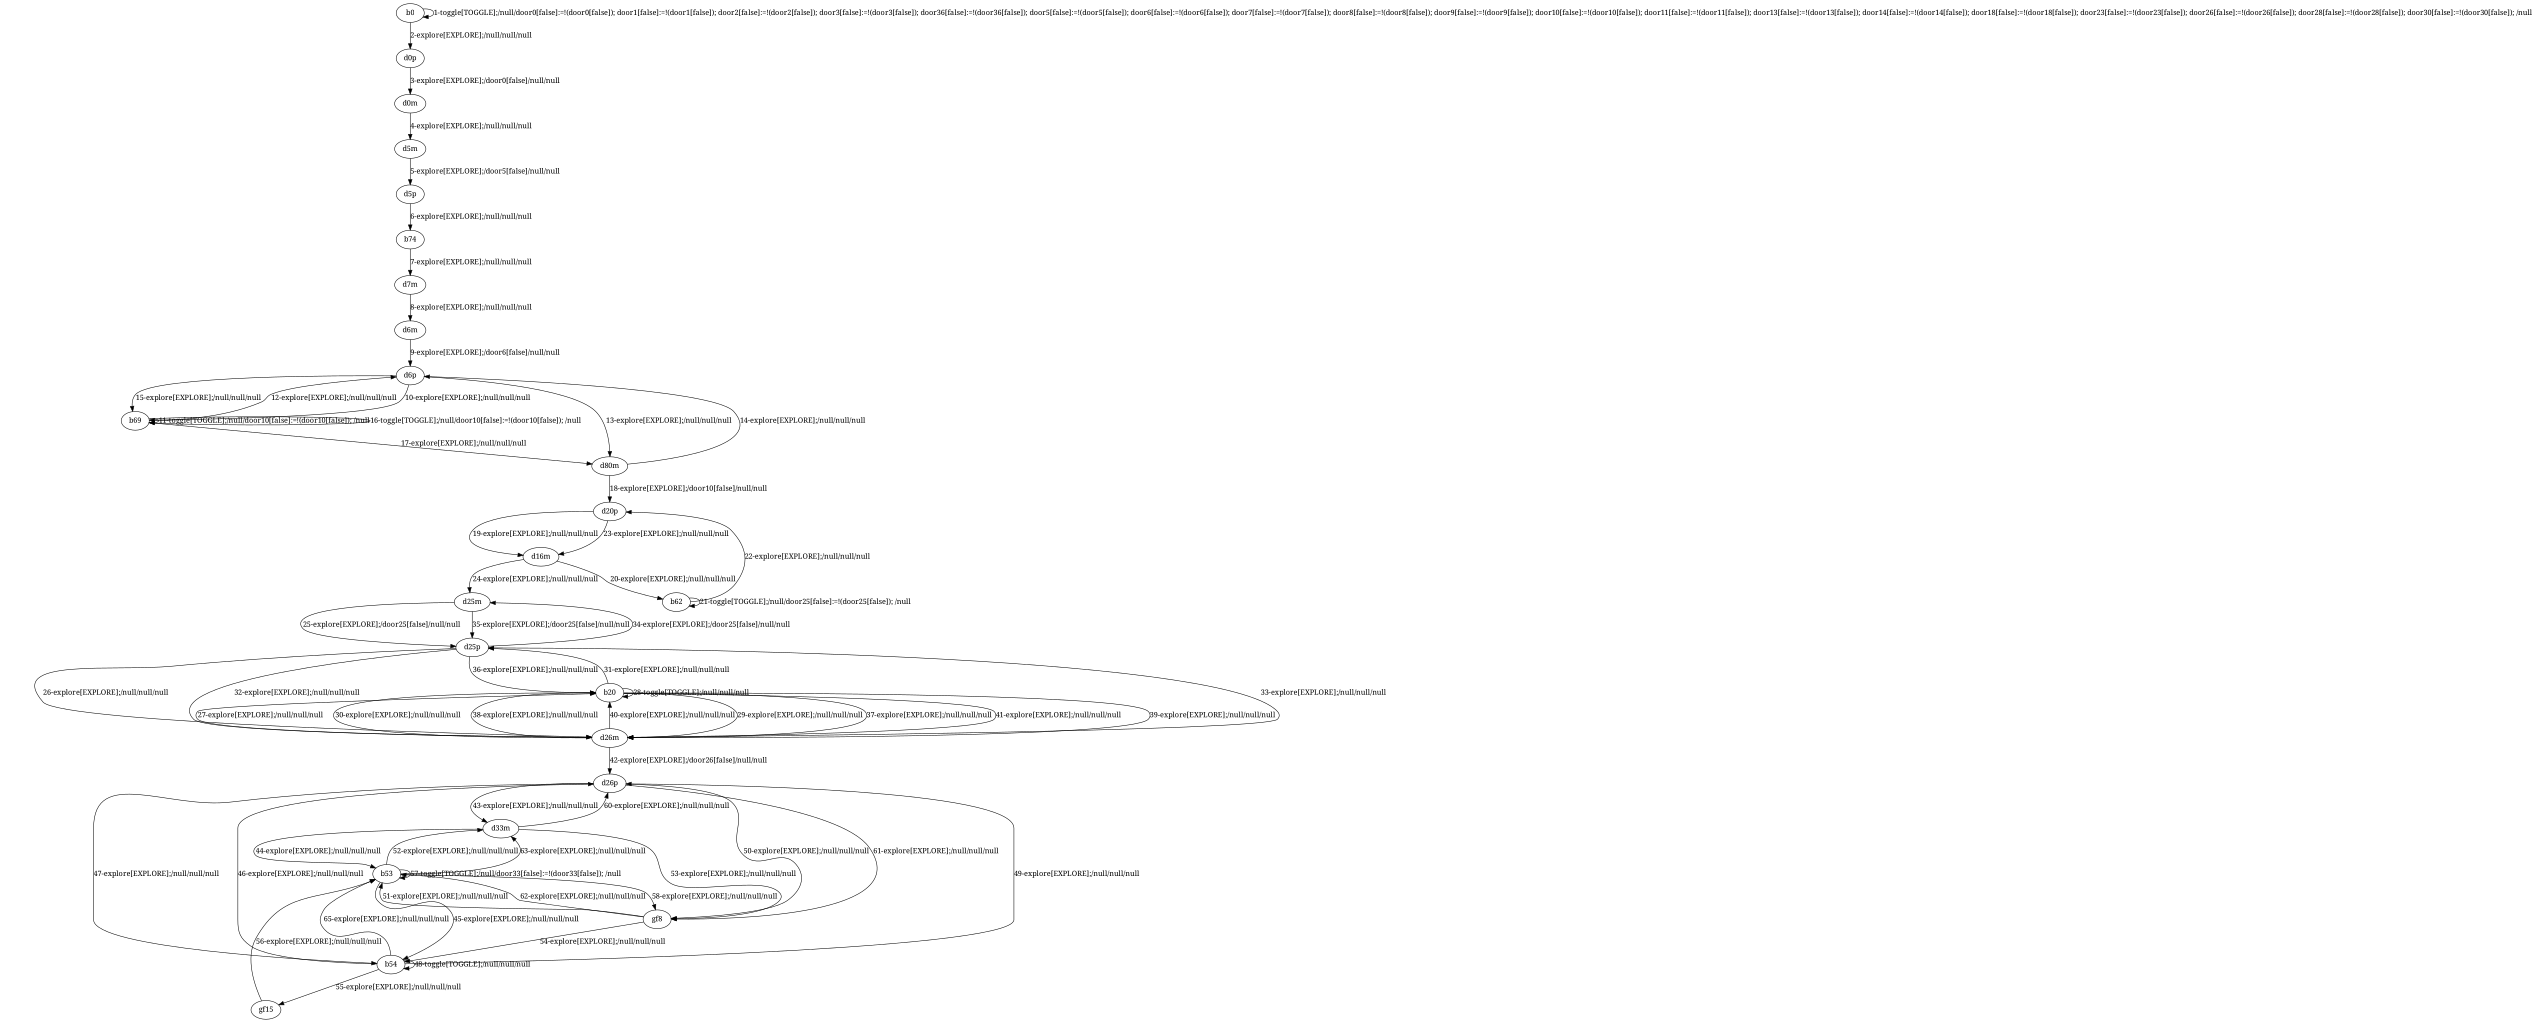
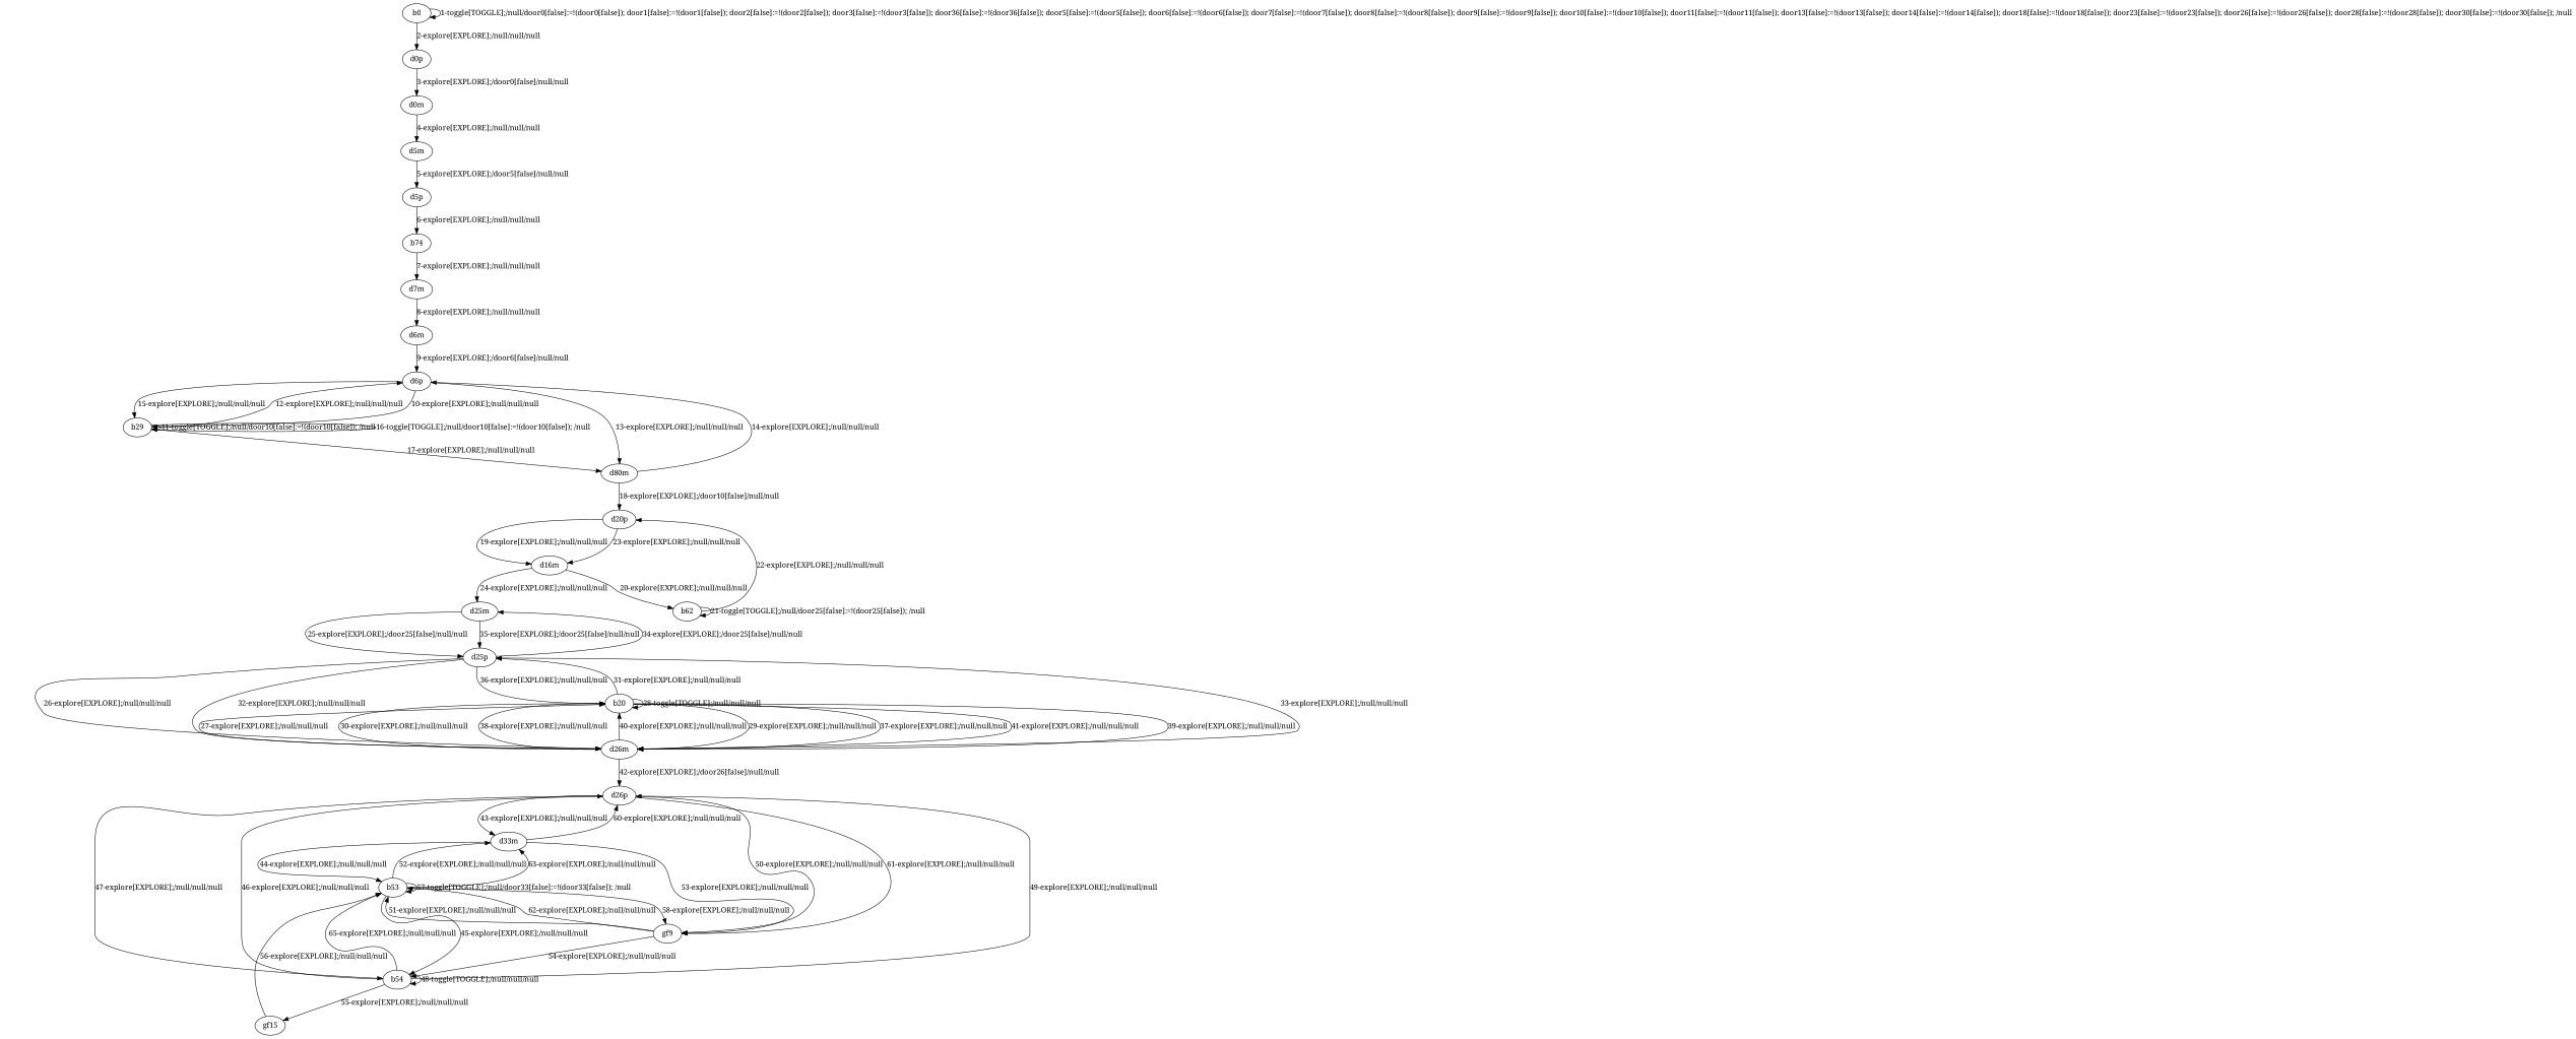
  digraph {
    fontname="Noto Serif"
    node [fontname="Noto Serif"]
    edge [fontname="Noto Serif"]
    b0
    d0p
    d0m
    d5m
    d5p
    b74
    d7m
    d6m
    d6p
-   b69
+   b69 [label=b29]
    n11 [label=d80m]
    n12 [label=d20p]
    d16m
    b62
    d25m
    d25p
    d26m
    b20
    d26p
    d33m
    b54
-   gf9 [label=gf8]
+   gf9
    b53
    gf15
    b0 -> b0 [label="1-toggle[TOGGLE];/null/door0[false]:=!(door0[false]); door1[false]:=!(door1[false]); door2[false]:=!(door2[false]); door3[false]:=!(door3[false]); door36[false]:=!(door36[false]); door5[false]:=!(door5[false]); door6[false]:=!(door6[false]); door7[false]:=!(door7[false]); door8[false]:=!(door8[false]); door9[false]:=!(door9[false]); door10[false]:=!(door10[false]); door11[false]:=!(door11[false]); door13[false]:=!(door13[false]); door14[false]:=!(door14[false]); door18[false]:=!(door18[false]); door23[false]:=!(door23[false]); door26[false]:=!(door26[false]); door28[false]:=!(door28[false]); door30[false]:=!(door30[false]); /null"]
    b0 -> d0p [label="2-explore[EXPLORE];/null/null/null"]
    d0p -> d0m [label="3-explore[EXPLORE];/door0[false]/null/null"]
    d0m -> d5m [label="4-explore[EXPLORE];/null/null/null"]
    d5m -> d5p [label="5-explore[EXPLORE];/door5[false]/null/null"]
    d5p -> b74 [label="6-explore[EXPLORE];/null/null/null"]
    b74 -> d7m [label="7-explore[EXPLORE];/null/null/null"]
    d7m -> d6m [label="8-explore[EXPLORE];/null/null/null"]
    d6m -> d6p [label="9-explore[EXPLORE];/door6[false]/null/null"]
    d6p -> b69 [label="10-explore[EXPLORE];/null/null/null"]
    d6p -> b69 [label="15-explore[EXPLORE];/null/null/null"]
    d6p -> n11 [label="13-explore[EXPLORE];/null/null/null"]
    b69 -> d6p [label="12-explore[EXPLORE];/null/null/null"]
    b69 -> b69 [label="11-toggle[TOGGLE];/null/door10[false]:=!(door10[false]); /null"]
    b69 -> b69 [label="16-toggle[TOGGLE];/null/door10[false]:=!(door10[false]); /null"]
    b69 -> n11 [label="17-explore[EXPLORE];/null/null/null"]
    n11 -> d6p [label="14-explore[EXPLORE];/null/null/null"]
    n11 -> n12 [label="18-explore[EXPLORE];/door10[false]/null/null"]
    n12 -> d16m [label="19-explore[EXPLORE];/null/null/null"]
    n12 -> d16m [label="23-explore[EXPLORE];/null/null/null"]
    d16m -> b62 [label="20-explore[EXPLORE];/null/null/null"]
    d16m -> d25m [label="24-explore[EXPLORE];/null/null/null"]
    b62 -> n12 [label="22-explore[EXPLORE];/null/null/null"]
    b62 -> b62 [label="21-toggle[TOGGLE];/null/door25[false]:=!(door25[false]); /null"]
    d25m -> d25p [label="25-explore[EXPLORE];/door25[false]/null/null"]
    d25m -> d25p [label="35-explore[EXPLORE];/door25[false]/null/null"]
    d25p -> d25m [label="34-explore[EXPLORE];/door25[false]/null/null"]
    d25p -> d26m [label="26-explore[EXPLORE];/null/null/null"]
    d25p -> d26m [label="32-explore[EXPLORE];/null/null/null"]
    d25p -> b20 [label="36-explore[EXPLORE];/null/null/null"]
    d26m -> d25p [label="33-explore[EXPLORE];/null/null/null"]
    d26m -> b20 [label="27-explore[EXPLORE];/null/null/null"]
    d26m -> b20 [label="30-explore[EXPLORE];/null/null/null"]
    d26m -> b20 [label="38-explore[EXPLORE];/null/null/null"]
    d26m -> b20 [label="40-explore[EXPLORE];/null/null/null"]
    d26m -> d26p [label="42-explore[EXPLORE];/door26[false]/null/null"]
    b20 -> d25p [label="31-explore[EXPLORE];/null/null/null"]
    b20 -> d26m [label="29-explore[EXPLORE];/null/null/null"]
    b20 -> d26m [label="37-explore[EXPLORE];/null/null/null"]
    b20 -> d26m [label="39-explore[EXPLORE];/null/null/null"]
    b20 -> d26m [label="41-explore[EXPLORE];/null/null/null"]
    b20 -> b20 [label="28-toggle[TOGGLE];/null/null/null"]
    d26p -> d33m [label="43-explore[EXPLORE];/null/null/null"]
    d26p -> b54 [label="47-explore[EXPLORE];/null/null/null"]
    d26p -> gf9 [label="50-explore[EXPLORE];/null/null/null"]
    d26p -> gf9 [label="61-explore[EXPLORE];/null/null/null"]
    d33m -> d26p [label="60-explore[EXPLORE];/null/null/null"]
    d33m -> gf9 [label="53-explore[EXPLORE];/null/null/null"]
    d33m -> b53 [label="44-explore[EXPLORE];/null/null/null"]
    b54 -> d26p [label="46-explore[EXPLORE];/null/null/null"]
    b54 -> d26p [label="49-explore[EXPLORE];/null/null/null"]
    b54 -> b54 [label="48-toggle[TOGGLE];/null/null/null"]
    b54 -> b53 [label="65-explore[EXPLORE];/null/null/null"]
    b54 -> gf15 [label="55-explore[EXPLORE];/null/null/null"]
    gf9 -> b54 [label="54-explore[EXPLORE];/null/null/null"]
    gf9 -> b53 [label="51-explore[EXPLORE];/null/null/null"]
    gf9 -> b53 [label="62-explore[EXPLORE];/null/null/null"]
    b53 -> d33m [label="52-explore[EXPLORE];/null/null/null"]
    b53 -> d33m [label="63-explore[EXPLORE];/null/null/null"]
    b53 -> b54 [label="45-explore[EXPLORE];/null/null/null"]
    b53 -> gf9 [label="58-explore[EXPLORE];/null/null/null"]
    b53 -> b53 [label="57-toggle[TOGGLE];/null/door33[false]:=!(door33[false]); /null"]
    gf15 -> b53 [label="56-explore[EXPLORE];/null/null/null"]
  }
